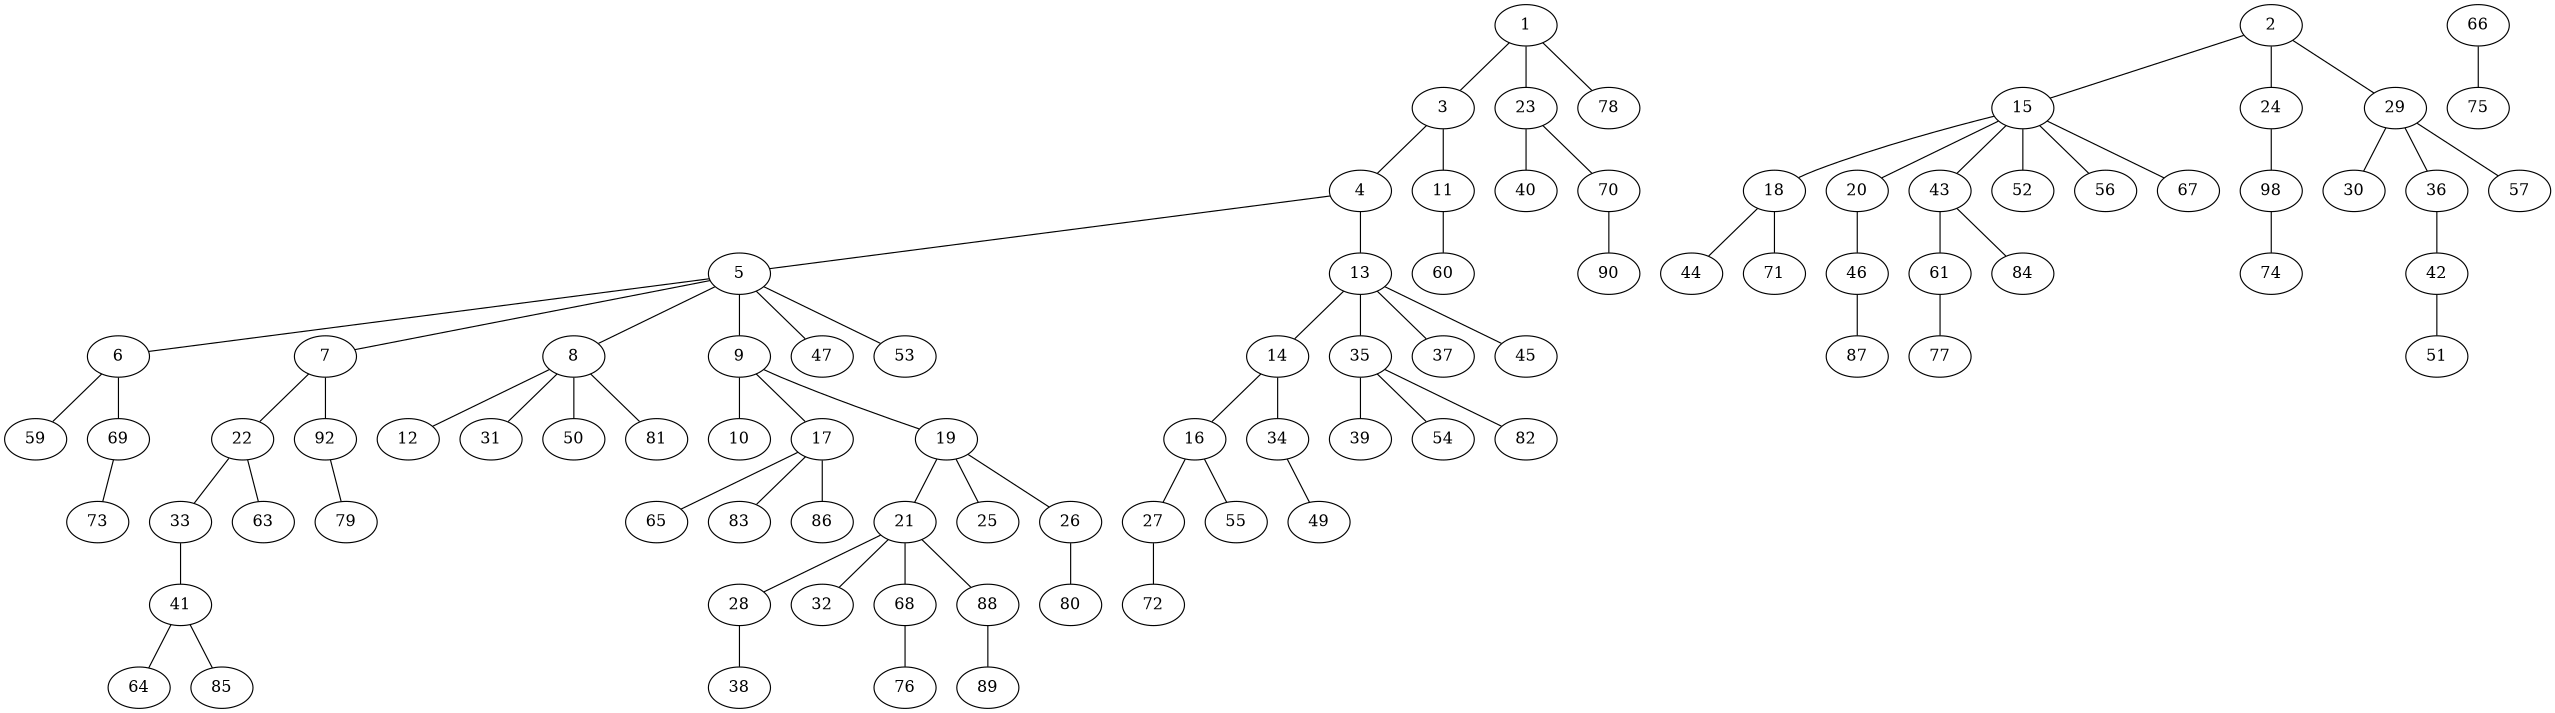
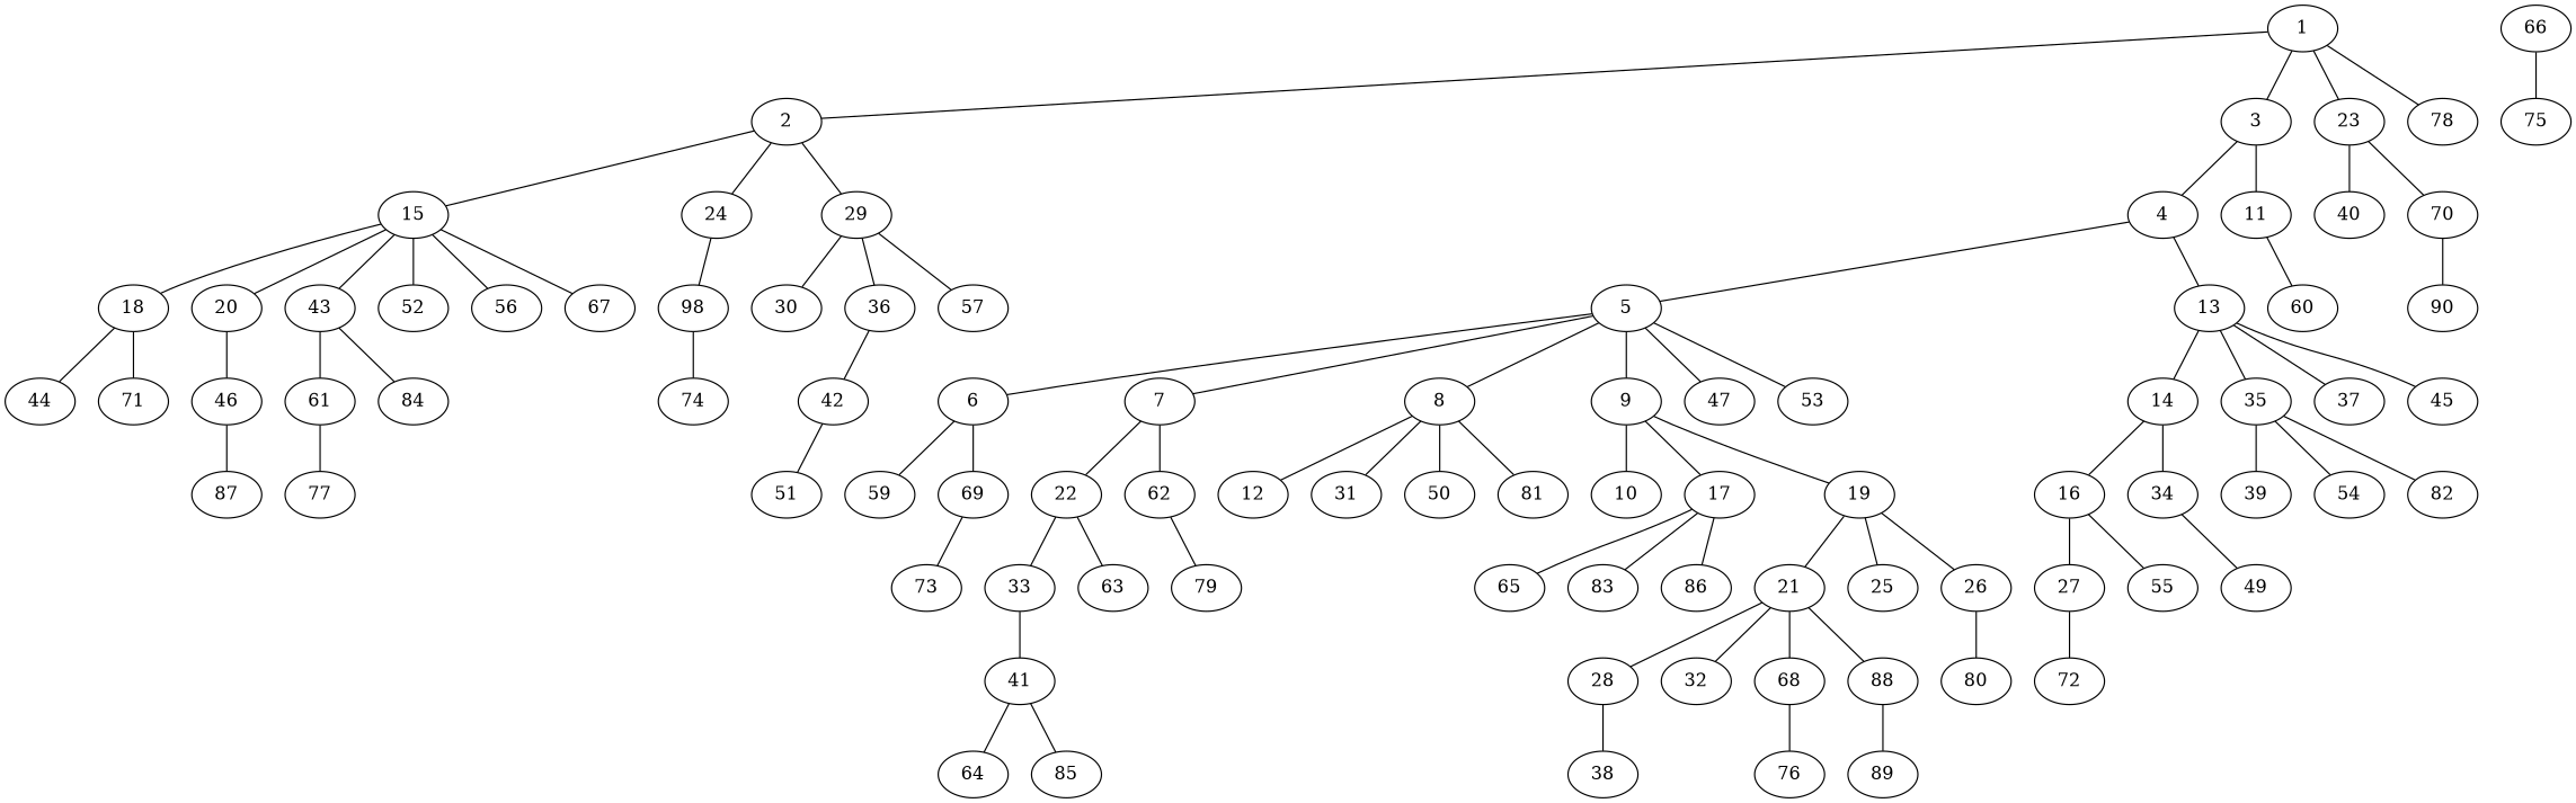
  graph {
    1
    2
    3
    23
    78
    15
    24
    29
    4
    11
    40
    70
    18
    20
    43
    52
    56
    67
    n19 [label=98]
    30
    36
    57
    5
    13
    60
    90
    44
    71
    46
    61
    84
    74
    42
    6
    7
    8
    9
    47
    53
    14
    35
    37
    45
    59
    69
    22
-   62 [label=92]
+   62
    12
    31
    50
    81
    10
    17
    19
    16
    34
    39
    54
    82
    73
    33
    63
    79
    65
    83
    86
    21
    25
    26
    41
    28
    32
    68
    88
    80
    27
    55
    49
    72
    87
    77
    66
    75
    38
    76
    89
    64
    85
    51
+   1 -- 2
    1 -- 3
    1 -- 23
    1 -- 78
    2 -- 15
    2 -- 24
    2 -- 29
    3 -- 4
    3 -- 11
    23 -- 40
    23 -- 70
    15 -- 18
    15 -- 20
    15 -- 43
    15 -- 52
    15 -- 56
    15 -- 67
    24 -- n19
    29 -- 30
    29 -- 36
    29 -- 57
    4 -- 5
    4 -- 13
    11 -- 60
    70 -- 90
    18 -- 44
    18 -- 71
    20 -- 46
    43 -- 61
    43 -- 84
    n19 -- 74
    36 -- 42
    5 -- 6
    5 -- 7
    5 -- 8
    5 -- 9
    5 -- 47
    5 -- 53
    13 -- 14
    13 -- 35
    13 -- 37
    13 -- 45
    46 -- 87
    61 -- 77
    42 -- 51
    6 -- 59
    6 -- 69
    7 -- 22
    7 -- 62
    8 -- 12
    8 -- 31
    8 -- 50
    8 -- 81
    9 -- 10
    9 -- 17
    9 -- 19
    14 -- 16
    14 -- 34
    35 -- 39
    35 -- 54
    35 -- 82
    69 -- 73
    22 -- 33
    22 -- 63
    62 -- 79
    17 -- 65
    17 -- 83
    17 -- 86
    19 -- 21
    19 -- 25
    19 -- 26
    16 -- 27
    16 -- 55
    34 -- 49
    33 -- 41
    21 -- 28
    21 -- 32
    21 -- 68
    21 -- 88
    26 -- 80
    41 -- 64
    41 -- 85
    28 -- 38
    68 -- 76
    88 -- 89
    27 -- 72
    66 -- 75
  }
